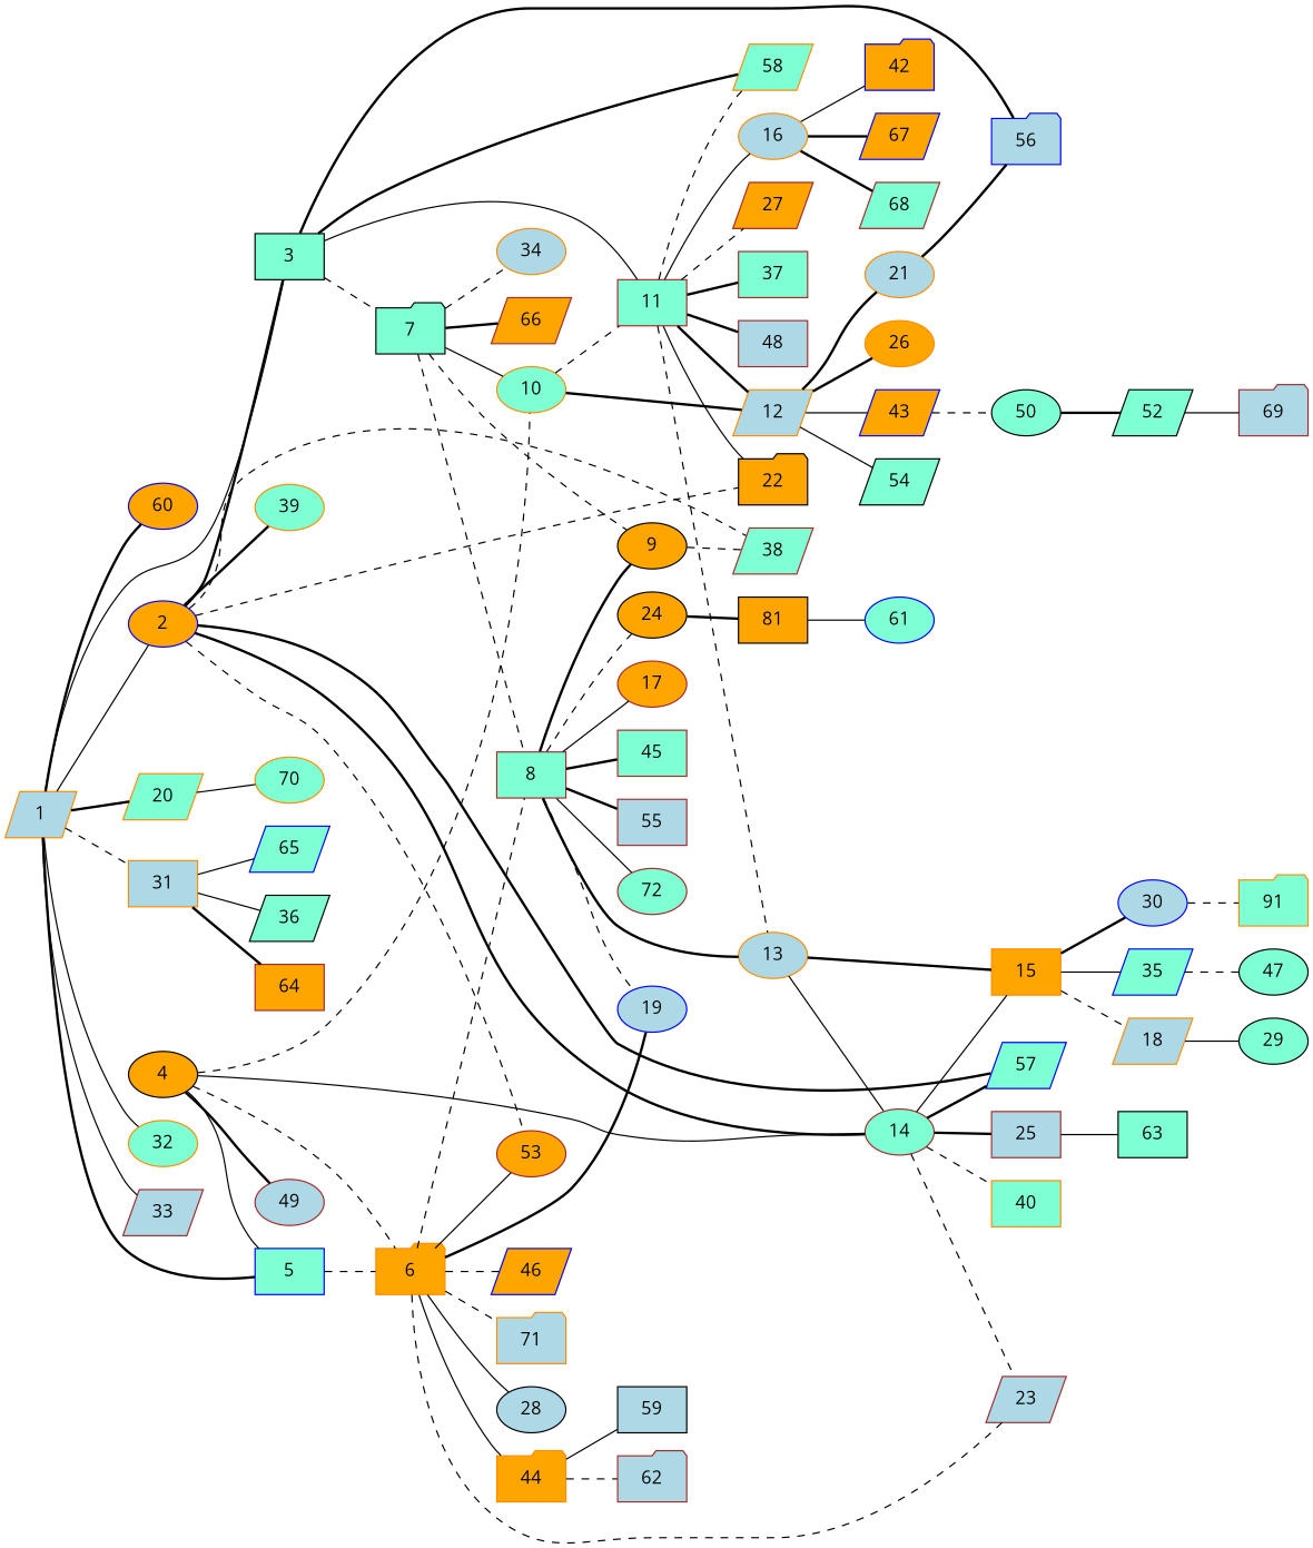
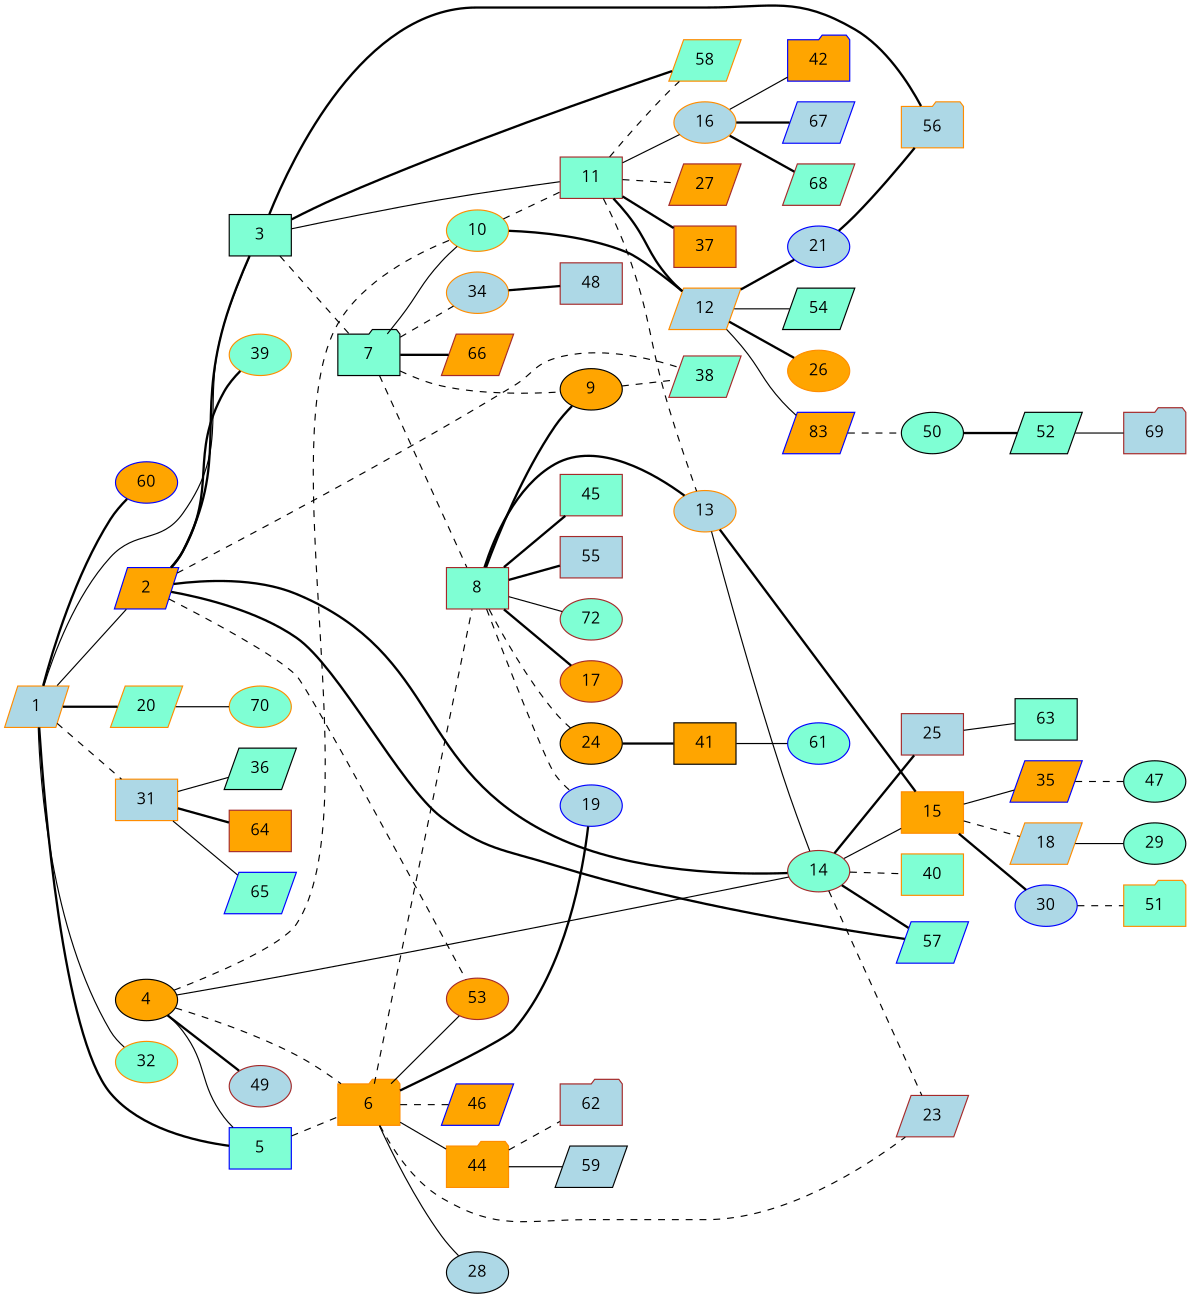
  graph {
    fontname="Open Sans"
    rankdir=LR
    node [color=brown fillcolor=aquamarine fontname="Open Sans" shape=ellipse style=filled]
    edge [fontname="Open Sans" style=bold]
    1 [color=darkorange fillcolor=lightblue shape=parallelogram]
-   2 [color=blue fillcolor=orange]
+   2 [color=blue fillcolor=orange shape=parallelogram]
    3 [color=black shape=box]
    5 [color=blue shape=box]
    20 [color=darkorange shape=parallelogram]
    31 [color=darkorange fillcolor=lightblue shape=box]
    32 [color=darkorange]
-   33 [fillcolor=lightblue shape=parallelogram]
    60 [color=blue fillcolor=orange]
    14
-   22 [color=black fillcolor=orange shape=folder]
    38 [shape=parallelogram]
    39 [color=darkorange]
    53 [fillcolor=orange]
    57 [color=blue shape=parallelogram]
    7 [color=black shape=folder]
    11 [shape=box]
-   56 [color=blue fillcolor=lightblue shape=folder]
+   56 [color=darkorange fillcolor=lightblue shape=folder]
    58 [color=darkorange shape=parallelogram]
    6 [color=darkorange fillcolor=orange shape=folder]
    70 [color=darkorange]
    36 [color=black shape=parallelogram]
    64 [fillcolor=orange shape=box]
    65 [color=blue shape=parallelogram]
    23 [fillcolor=lightblue shape=parallelogram]
    15 [color=darkorange fillcolor=orange shape=box]
    25 [fillcolor=lightblue shape=box]
    40 [color=darkorange shape=box]
    10 [color=darkorange]
    8 [shape=box]
    9 [color=black fillcolor=orange]
    34 [color=darkorange fillcolor=lightblue]
    66 [fillcolor=orange shape=parallelogram]
    13 [color=darkorange fillcolor=lightblue]
    12 [color=darkorange fillcolor=lightblue shape=parallelogram]
    16 [color=darkorange fillcolor=lightblue]
    27 [fillcolor=orange shape=parallelogram]
-   37 [shape=box]
+   37 [fillcolor=orange shape=box]
    48 [fillcolor=lightblue shape=box]
    4 [color=black fillcolor=orange]
    49 [fillcolor=lightblue]
    19 [color=blue fillcolor=lightblue]
    28 [color=black fillcolor=lightblue]
    44 [color=darkorange fillcolor=orange shape=folder]
    46 [color=blue fillcolor=orange shape=parallelogram]
-   71 [color=darkorange fillcolor=lightblue shape=folder]
    17 [fillcolor=orange]
    24 [color=black fillcolor=orange]
    45 [shape=box]
    55 [fillcolor=lightblue shape=box]
    72
-   59 [color=black fillcolor=lightblue shape=box]
+   59 [color=black fillcolor=lightblue shape=parallelogram]
    62 [fillcolor=lightblue shape=folder]
-   41 [color=black fillcolor=orange shape=box label=81]
-   21 [color=darkorange fillcolor=lightblue]
+   41 [color=black fillcolor=orange shape=box]
+   21 [color=blue fillcolor=lightblue]
    26 [color=darkorange fillcolor=orange]
-   43 [color=blue fillcolor=orange shape=parallelogram]
+   43 [color=blue fillcolor=orange shape=parallelogram label=83]
    54 [color=black shape=parallelogram]
    42 [color=blue fillcolor=orange shape=folder]
-   67 [color=blue fillcolor=orange shape=parallelogram]
+   67 [color=blue fillcolor=lightblue shape=parallelogram]
    68 [shape=parallelogram]
    50 [color=black]
    18 [color=darkorange fillcolor=lightblue shape=parallelogram]
    30 [color=blue fillcolor=lightblue]
-   35 [color=blue shape=parallelogram]
+   35 [color=blue fillcolor=orange shape=parallelogram]
    63 [color=black shape=box]
    29 [color=black]
-   51 [color=darkorange shape=folder label=91]
+   51 [color=darkorange shape=folder]
    47 [color=black]
    61 [color=blue]
    52 [color=black shape=parallelogram]
    69 [fillcolor=lightblue shape=folder]
    1 -- 2 [style=solid]
    1 -- 3 [style=solid]
    1 -- 5
    1 -- 20
    1 -- 31 [style=dashed]
    1 -- 32 [style=solid]
-   1 -- 33 [style=solid]
    1 -- 60
    2 -- 3
    2 -- 14
-   2 -- 22 [style=dashed]
    2 -- 38 [style=dashed]
    2 -- 39
    2 -- 53 [style=dashed]
    2 -- 57
    3 -- 7 [style=dashed]
    3 -- 11 [style=solid]
    3 -- 56
    3 -- 58
    5 -- 6 [style=dashed]
    20 -- 70 [style=solid]
    31 -- 36 [style=solid]
    31 -- 64
    31 -- 65 [style=solid]
    14 -- 57
    14 -- 23 [style=dashed]
    14 -- 15 [style=solid]
    14 -- 25
    14 -- 40 [style=dashed]
    7 -- 10 [style=solid]
    7 -- 8 [style=dashed]
    7 -- 9 [style=dashed]
    7 -- 34 [style=dashed]
    7 -- 66
-   11 -- 22 [style=solid]
    11 -- 58 [style=dashed]
    11 -- 13 [style=dashed]
    11 -- 12
    11 -- 16 [style=solid]
    11 -- 27 [style=dashed]
    11 -- 37
-   11 -- 48
+   34 -- 48
    6 -- 53 [style=solid]
    6 -- 23 [style=dashed]
    6 -- 8 [style=dashed]
    6 -- 19
    6 -- 28 [style=solid]
    6 -- 44 [style=solid]
    6 -- 46 [style=dashed]
-   6 -- 71 [style=dashed]
    15 -- 18 [style=dashed]
    15 -- 30
    15 -- 35 [style=solid]
    25 -- 63 [style=solid]
    10 -- 11 [style=dashed]
    10 -- 12
    8 -- 9
    8 -- 13
    8 -- 19 [style=dashed]
-   8 -- 17 [style=solid]
+   8 -- 17
    8 -- 24 [style=dashed]
    8 -- 45
    8 -- 55
    8 -- 72 [style=solid]
    9 -- 38 [style=dashed]
    13 -- 14 [style=solid]
    13 -- 15
    12 -- 21
    12 -- 26
    12 -- 43 [style=solid]
    12 -- 54 [style=solid]
    16 -- 42 [style=solid]
    16 -- 67
    16 -- 68
    4 -- 5 [style=solid]
    4 -- 14 [style=solid]
    4 -- 6 [style=dashed]
    4 -- 10 [style=dashed]
    4 -- 49
    44 -- 59 [style=solid]
    44 -- 62 [style=dashed]
    24 -- 41
    41 -- 61 [style=solid]
    21 -- 56
    43 -- 50 [style=dashed]
    50 -- 52
    18 -- 29 [style=solid]
    30 -- 51 [style=dashed]
    35 -- 47 [style=dashed]
    52 -- 69 [style=solid]
  }
